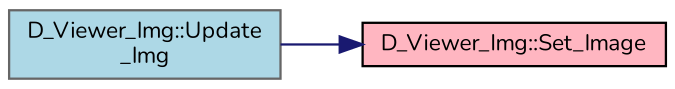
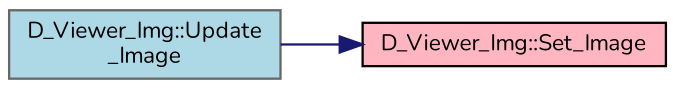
  digraph {
    rankdir=RL
    fontname=Nunito
    node [fontname=Nunito fontsize=10 shape=record style=filled]
    n1 [color=black fillcolor=lightpink fontcolor=black height=0.2 label="D_Viewer_Img::Set_Image" width=0.4]
-   n2 [color=gray40 fillcolor=lightblue height=0.2 label="D_Viewer_Img::Update\l_Img" width=0.4]
+   n2 [color=gray40 fillcolor=lightblue height=0.2 label="D_Viewer_Img::Update\l_Image" width=0.4]
    n1 -> n2 [color=midnightblue dir=back fontname=Nunito fontsize=10 labelfontname=Helvetica labelfontsize=10 style=solid]
  }
